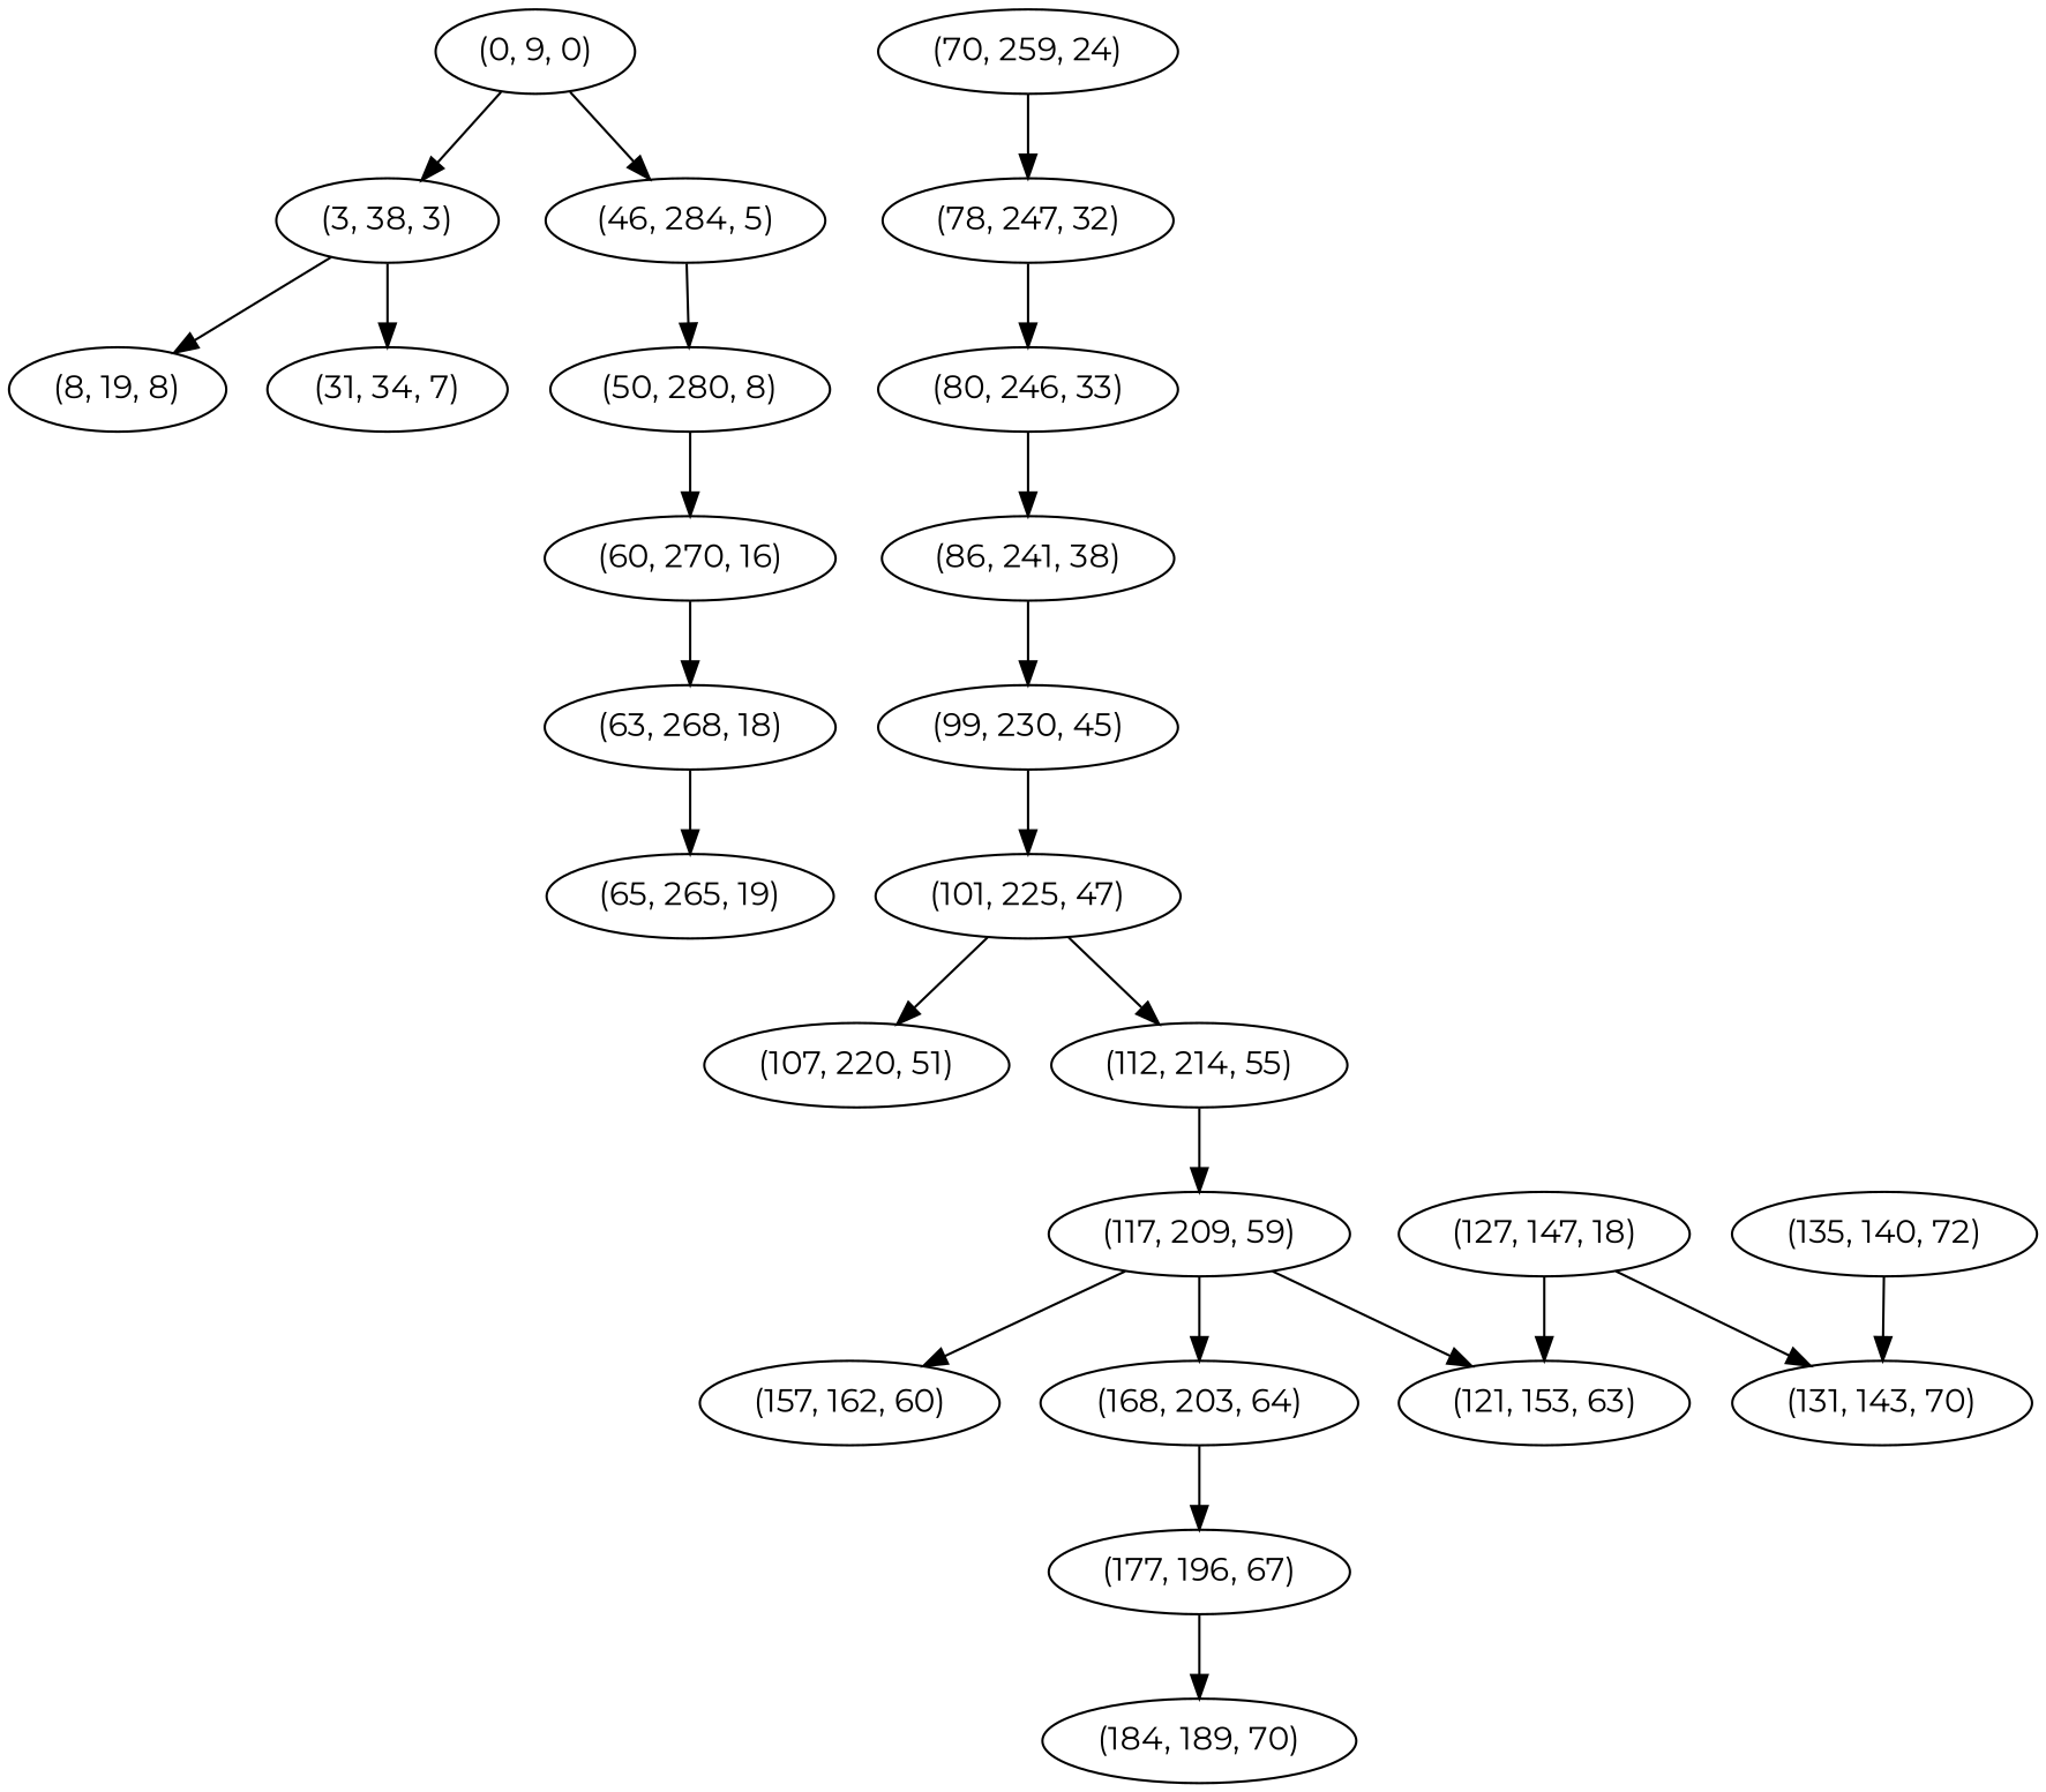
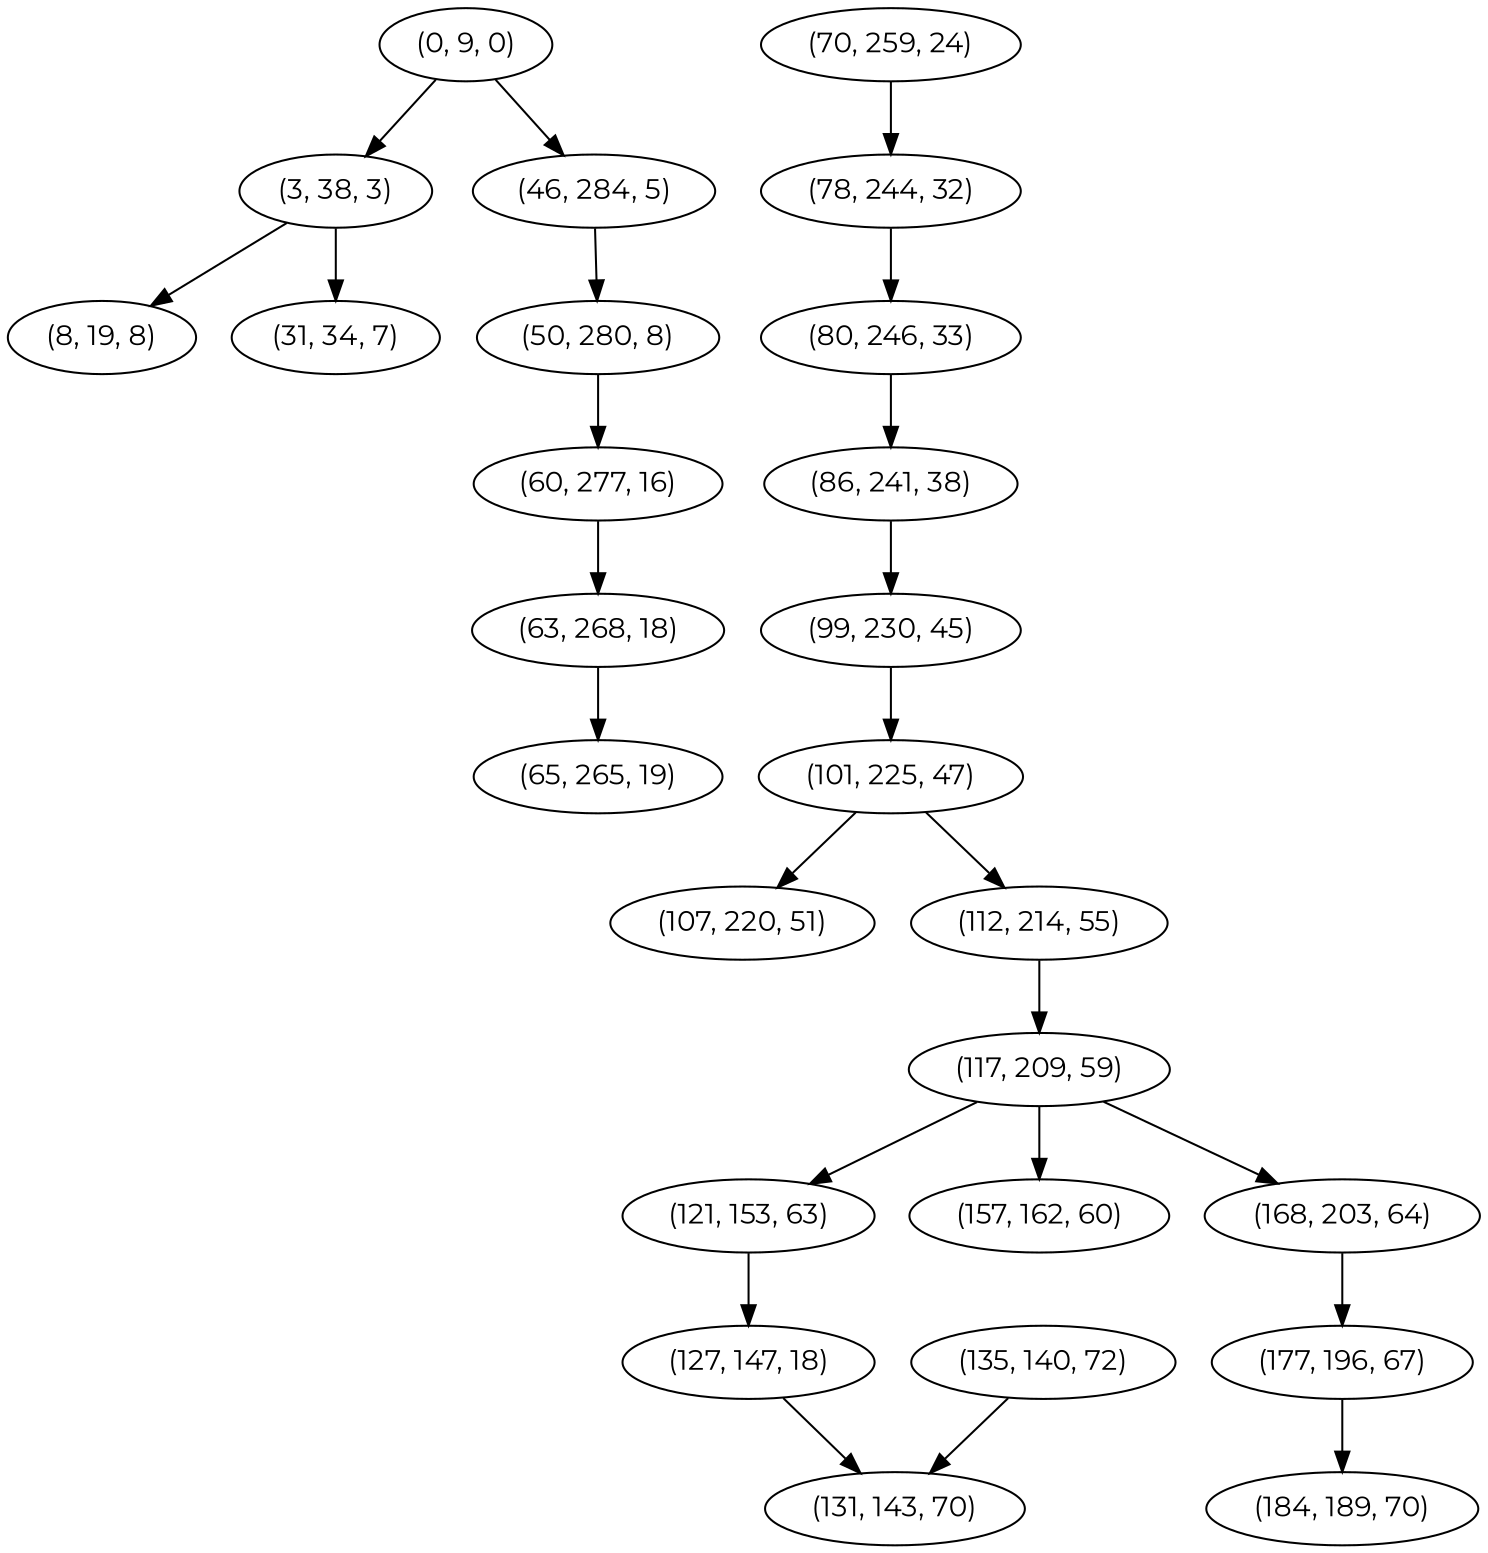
  digraph {
    fontname=Montserrat
    node [fontname=Montserrat]
    edge [fontname=Montserrat]
    n1 [label="(0, 9, 0)"]
    "(3, 38, 3)"
    "(46, 284, 5)"
    "(8, 19, 8)"
    "(31, 34, 7)"
    "(50, 280, 8)"
-   "(60, 270, 16)"
+   "(60, 270, 16)" [label="(60, 277, 16)"]
    "(63, 268, 18)"
    "(65, 265, 19)"
    "(70, 259, 24)"
-   "(78, 247, 32)"
+   "(78, 247, 32)" [label="(78, 244, 32)"]
    "(80, 246, 33)"
    n13 [label="(86, 241, 38)"]
    "(99, 230, 45)"
    "(101, 225, 47)"
    "(107, 220, 51)"
    "(112, 214, 55)"
    "(117, 209, 59)"
    "(121, 153, 63)"
    "(157, 162, 60)"
    "(168, 203, 64)"
    n22 [label="(127, 147, 18)"]
    "(177, 196, 67)"
    "(131, 143, 70)"
    "(135, 140, 72)"
    "(184, 189, 70)"
    n1 -> "(3, 38, 3)"
    n1 -> "(46, 284, 5)"
    "(3, 38, 3)" -> "(8, 19, 8)"
    "(3, 38, 3)" -> "(31, 34, 7)"
    "(46, 284, 5)" -> "(50, 280, 8)"
    "(50, 280, 8)" -> "(60, 270, 16)"
    "(60, 270, 16)" -> "(63, 268, 18)"
    "(63, 268, 18)" -> "(65, 265, 19)"
    "(70, 259, 24)" -> "(78, 247, 32)"
    "(78, 247, 32)" -> "(80, 246, 33)"
    "(80, 246, 33)" -> n13
    n13 -> "(99, 230, 45)"
    "(99, 230, 45)" -> "(101, 225, 47)"
    "(101, 225, 47)" -> "(107, 220, 51)"
    "(101, 225, 47)" -> "(112, 214, 55)"
    "(112, 214, 55)" -> "(117, 209, 59)"
    "(117, 209, 59)" -> "(121, 153, 63)"
    "(117, 209, 59)" -> "(157, 162, 60)"
    "(117, 209, 59)" -> "(168, 203, 64)"
-   n22 -> "(121, 153, 63)"
+   "(121, 153, 63)" -> n22
    "(168, 203, 64)" -> "(177, 196, 67)"
    n22 -> "(131, 143, 70)"
    "(177, 196, 67)" -> "(184, 189, 70)"
    "(135, 140, 72)" -> "(131, 143, 70)"
  }
